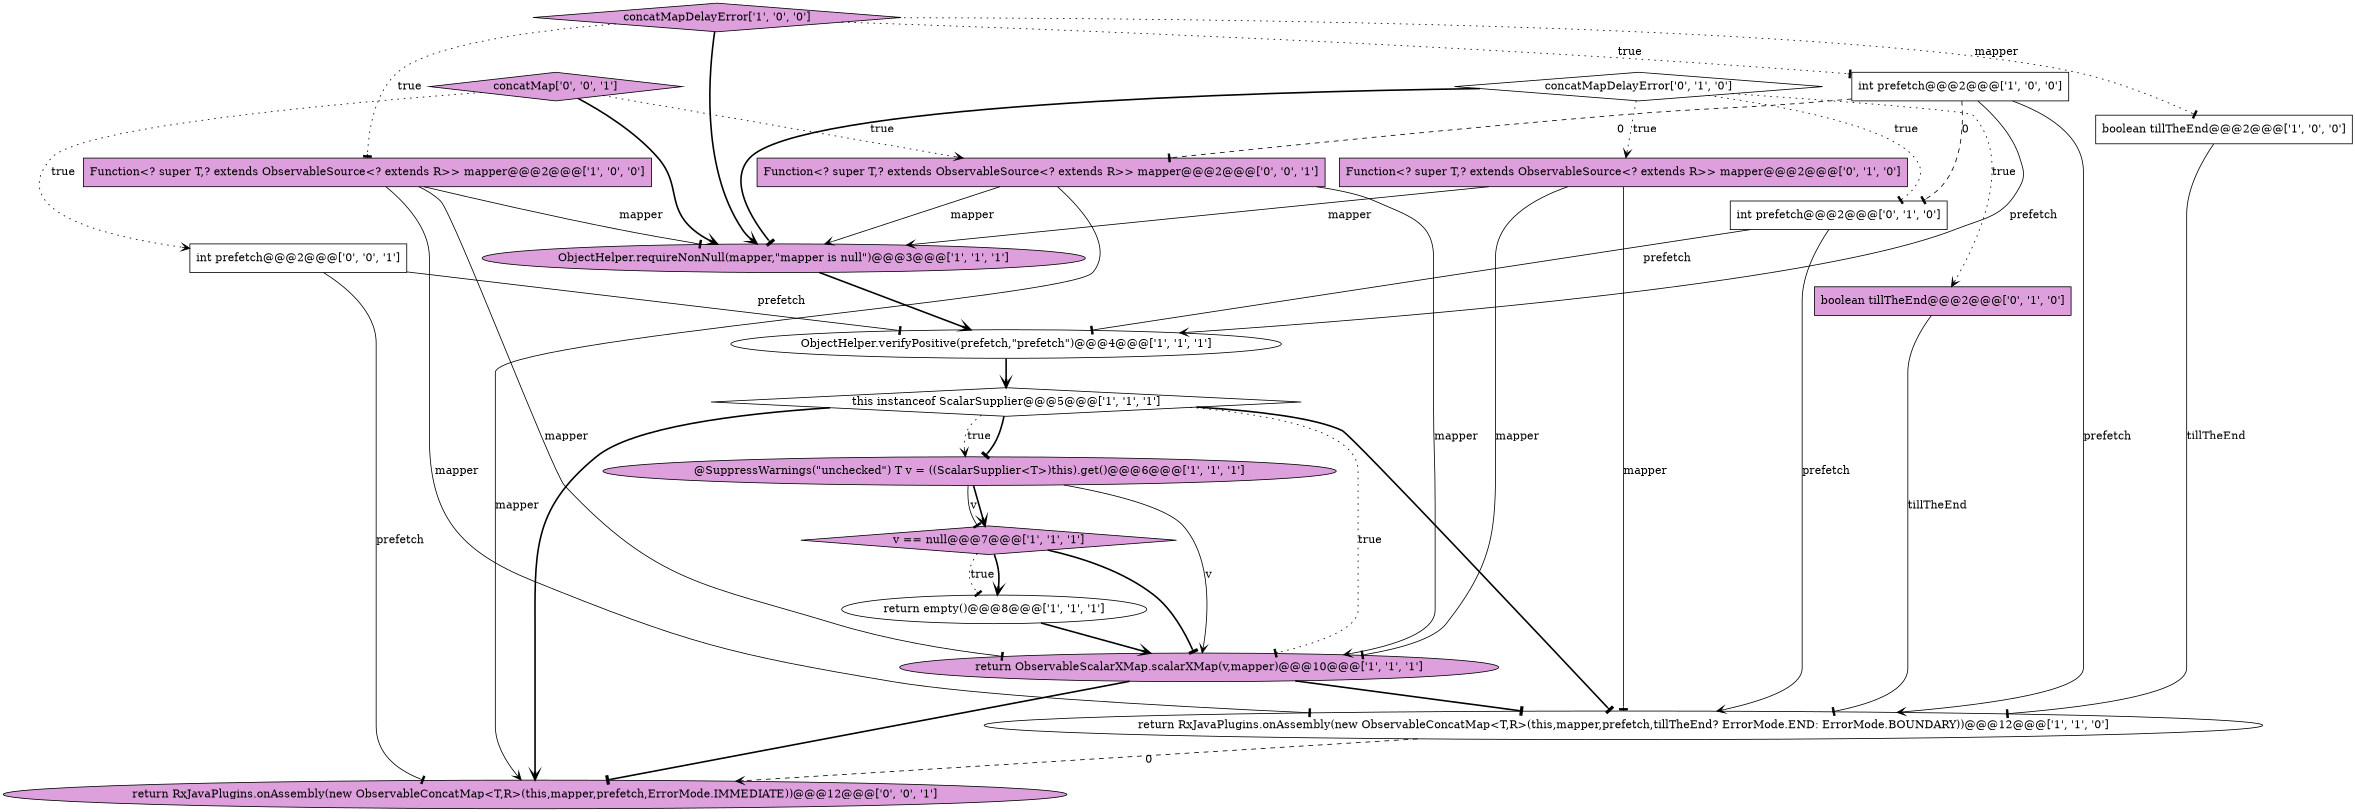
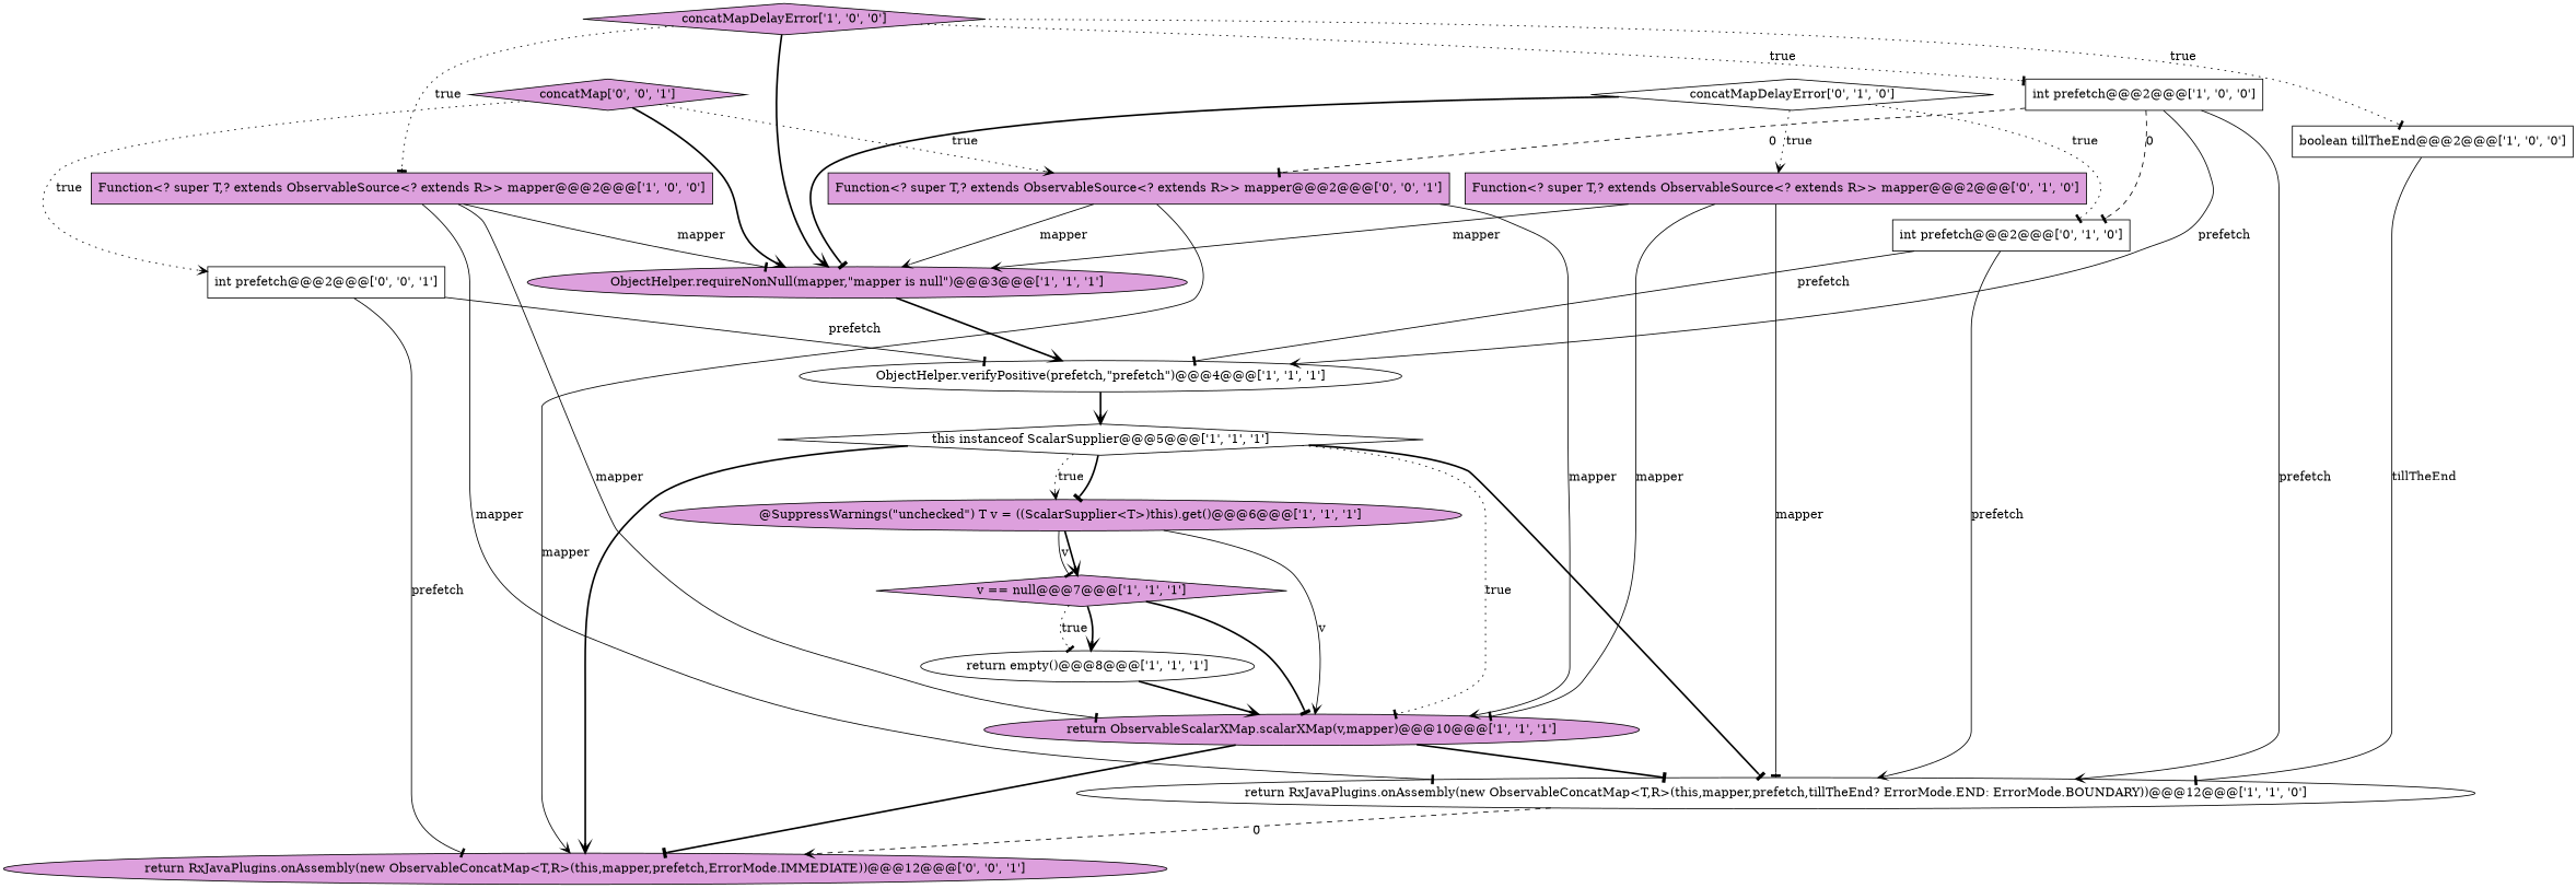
  digraph {
    node [fillcolor=plum shape=box style=filled]
    edge [arrowhead=tee style=solid]
    n1 [fillcolor=white label="return RxJavaPlugins.onAssembly(new ObservableConcatMap<T,R>(this,mapper,prefetch,tillTheEnd? ErrorMode.END: ErrorMode.BOUNDARY))@@@12@@@['1', '1', '0']" shape=ellipse]
    n2 [label="return RxJavaPlugins.onAssembly(new ObservableConcatMap<T,R>(this,mapper,prefetch,ErrorMode.IMMEDIATE))@@@12@@@['0', '0', '1']" shape=ellipse]
    n3 [fillcolor=white label="boolean tillTheEnd@@@2@@@['1', '0', '0']"]
    n4 [label="Function<? super T,? extends ObservableSource<? extends R>> mapper@@@2@@@['0', '0', '1']"]
    n5 [label="return ObservableScalarXMap.scalarXMap(v,mapper)@@@10@@@['1', '1', '1']" shape=ellipse]
    n6 [label="ObjectHelper.requireNonNull(mapper,\"mapper is null\")@@@3@@@['1', '1', '1']" shape=ellipse]
    n7 [fillcolor=white label="ObjectHelper.verifyPositive(prefetch,\"prefetch\")@@@4@@@['1', '1', '1']" shape=ellipse]
    n8 [fillcolor=white label="this instanceof ScalarSupplier@@@5@@@['1', '1', '1']" shape=diamond]
    n9 [label="@SuppressWarnings(\"unchecked\") T v = ((ScalarSupplier<T>)this).get()@@@6@@@['1', '1', '1']" shape=ellipse]
    n10 [label="v == null@@@7@@@['1', '1', '1']" shape=diamond]
    n11 [fillcolor=white label="return empty()@@@8@@@['1', '1', '1']" shape=ellipse]
    n12 [fillcolor=white label="int prefetch@@@2@@@['1', '0', '0']"]
    n13 [fillcolor=white label="int prefetch@@@2@@@['0', '1', '0']"]
    n14 [label="concatMap['0', '0', '1']" shape=diamond]
    n15 [fillcolor=white label="int prefetch@@@2@@@['0', '0', '1']"]
    n16 [label="Function<? super T,? extends ObservableSource<? extends R>> mapper@@@2@@@['1', '0', '0']"]
    n17 [label="Function<? super T,? extends ObservableSource<? extends R>> mapper@@@2@@@['0', '1', '0']"]
    n18 [fillcolor=white label="concatMapDelayError['0', '1', '0']" shape=diamond]
-   n19 [label="boolean tillTheEnd@@@2@@@['0', '1', '0']"]
    n20 [label="concatMapDelayError['1', '0', '0']" shape=diamond]
    n1 -> n2 [arrowhead=vee label=0 style=dashed]
    n3 -> n1 [label=tillTheEnd]
    n4 -> n2 [arrowhead=vee label=mapper]
    n4 -> n5 [arrowhead=vee label=mapper]
    n4 -> n6 [arrowhead=vee label=mapper]
    n5 -> n1 [style=bold]
    n5 -> n2 [style=bold]
    n6 -> n7 [arrowhead=vee style=bold]
    n7 -> n8 [arrowhead=vee style=bold]
    n8 -> n1 [style=bold]
    n8 -> n2 [arrowhead=vee style=bold]
    n8 -> n5 [label=true style=dotted]
    n8 -> n9 [style=bold]
    n8 -> n9 [arrowhead=vee label=true style=dotted]
    n9 -> n5 [arrowhead=vee label=v]
    n9 -> n10 [label=v]
    n9 -> n10 [arrowhead=vee style=bold]
    n10 -> n5 [style=bold]
    n10 -> n11 [arrowhead=vee style=bold]
    n10 -> n11 [label=true style=dotted]
    n11 -> n5 [arrowhead=vee style=bold]
    n12 -> n1 [arrowhead=vee label=prefetch]
    n12 -> n4 [label=0 style=dashed]
    n12 -> n7 [arrowhead=vee label=prefetch]
    n12 -> n13 [label=0 style=dashed]
    n13 -> n1 [arrowhead=vee label=prefetch]
    n13 -> n7 [label=prefetch]
    n14 -> n4 [arrowhead=vee label=true style=dotted]
    n14 -> n6 [arrowhead=vee style=bold]
    n14 -> n15 [arrowhead=vee label=true style=dotted]
    n15 -> n2 [label=prefetch]
    n15 -> n7 [label=prefetch]
    n16 -> n1 [label=mapper]
    n16 -> n5 [label=mapper]
    n16 -> n6 [label=mapper]
    n17 -> n1 [label=mapper]
    n17 -> n5 [label=mapper]
    n17 -> n6 [arrowhead=vee label=mapper]
    n18 -> n6 [style=bold]
    n18 -> n13 [label=true style=dotted]
    n18 -> n17 [arrowhead=vee label=true style=dotted]
-   n18 -> n19 [arrowhead=vee label=true style=dotted]
-   n19 -> n1 [label=tillTheEnd]
-   n20 -> n3 [label=mapper style=dotted]
+   n20 -> n3 [label=true style=dotted]
    n20 -> n6 [arrowhead=vee style=bold]
    n20 -> n12 [label=true style=dotted]
    n20 -> n16 [label=true style=dotted]
  }
